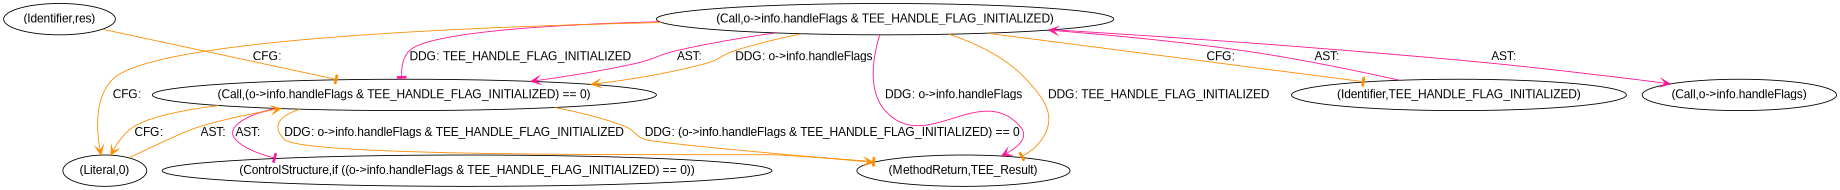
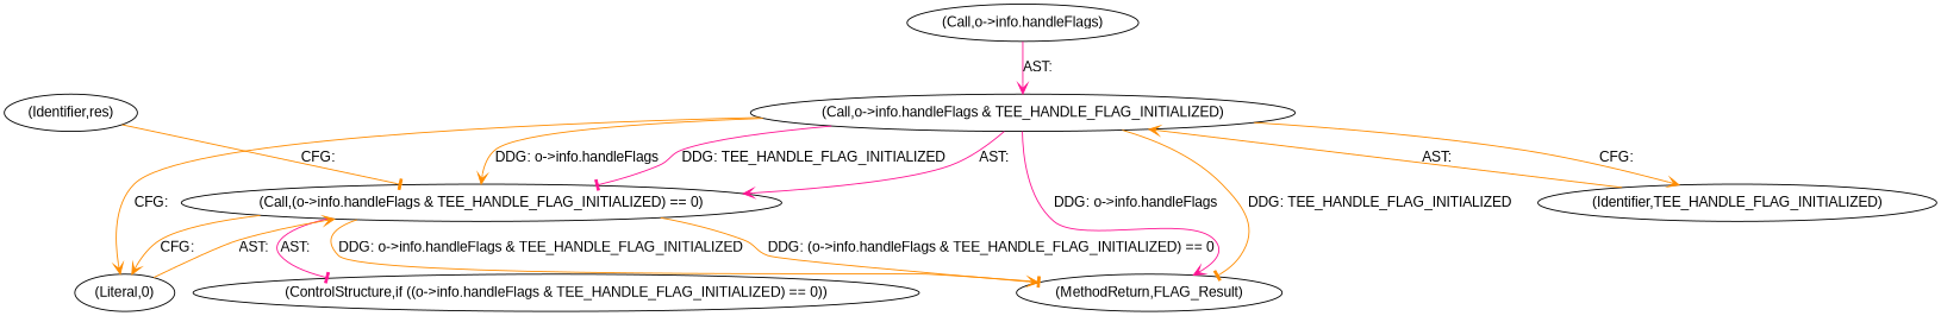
  digraph {
    fontname="Liberation Sans"
    node [fontname="Liberation Sans"]
    edge [arrowhead=vee color=darkorange fontname="Liberation Sans"]
    n1 [label="(Call,o->info.handleFlags & TEE_HANDLE_FLAG_INITIALIZED)"]
    n2 [label="(Call,(o->info.handleFlags & TEE_HANDLE_FLAG_INITIALIZED) == 0)"]
-   n3 [label="(MethodReturn,TEE_Result)"]
+   n3 [label="(MethodReturn,FLAG_Result)"]
    n4 [label="(Identifier,TEE_HANDLE_FLAG_INITIALIZED)"]
    n5 [label="(Literal,0)"]
    n6 [label="(ControlStructure,if ((o->info.handleFlags & TEE_HANDLE_FLAG_INITIALIZED) == 0))"]
    n7 [label="(Call,o->info.handleFlags)"]
    n8 [label="(Identifier,res)"]
    n1 -> n2 [color=deeppink label="AST: "]
    n1 -> n2 [label="DDG: o->info.handleFlags"]
    n1 -> n2 [arrowhead=tee color=deeppink label="DDG: TEE_HANDLE_FLAG_INITIALIZED"]
    n1 -> n3 [arrowhead=tee label="DDG: TEE_HANDLE_FLAG_INITIALIZED"]
    n1 -> n3 [color=deeppink label="DDG: o->info.handleFlags"]
-   n1 -> n4 [arrowhead=tee label="CFG: "]
+   n1 -> n4 [label="CFG: "]
    n1 -> n5 [label="CFG: "]
    n2 -> n3 [arrowhead=tee label="DDG: o->info.handleFlags & TEE_HANDLE_FLAG_INITIALIZED"]
    n2 -> n3 [label="DDG: (o->info.handleFlags & TEE_HANDLE_FLAG_INITIALIZED) == 0"]
    n2 -> n5 [label="CFG: "]
    n2 -> n6 [arrowhead=tee color=deeppink label="AST: "]
-   n4 -> n1 [color=deeppink label="AST: "]
+   n4 -> n1 [label="AST: "]
    n5 -> n2 [label="AST: "]
-   n1 -> n7 [color=deeppink label="AST: "]
+   n7 -> n1 [color=deeppink label="AST: "]
    n8 -> n2 [arrowhead=tee label="CFG: "]
  }
